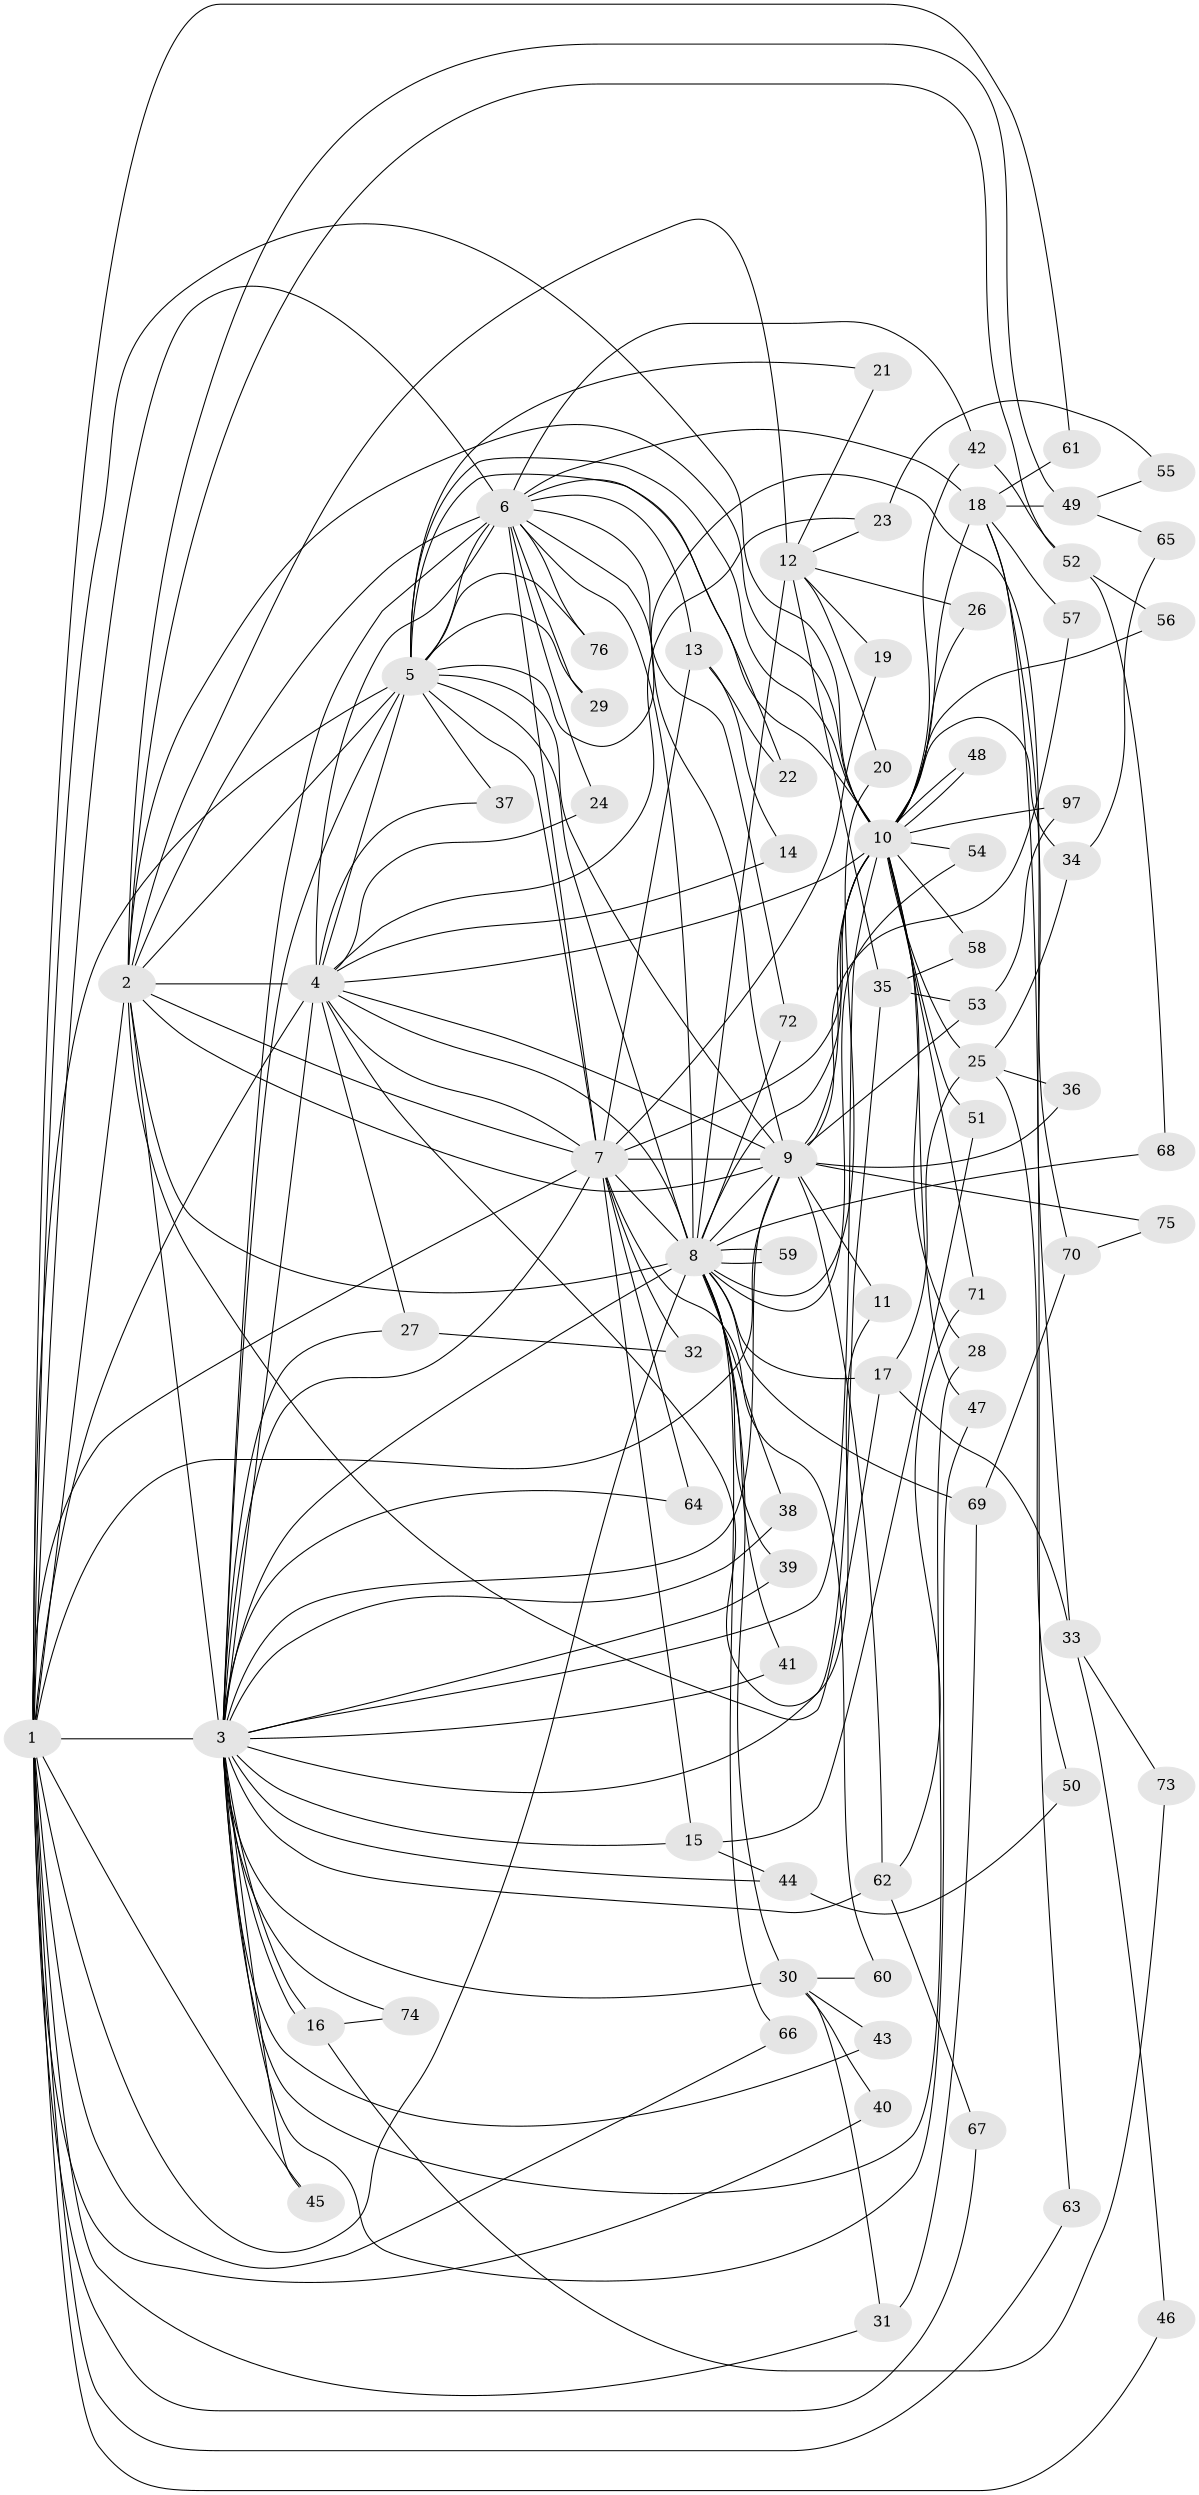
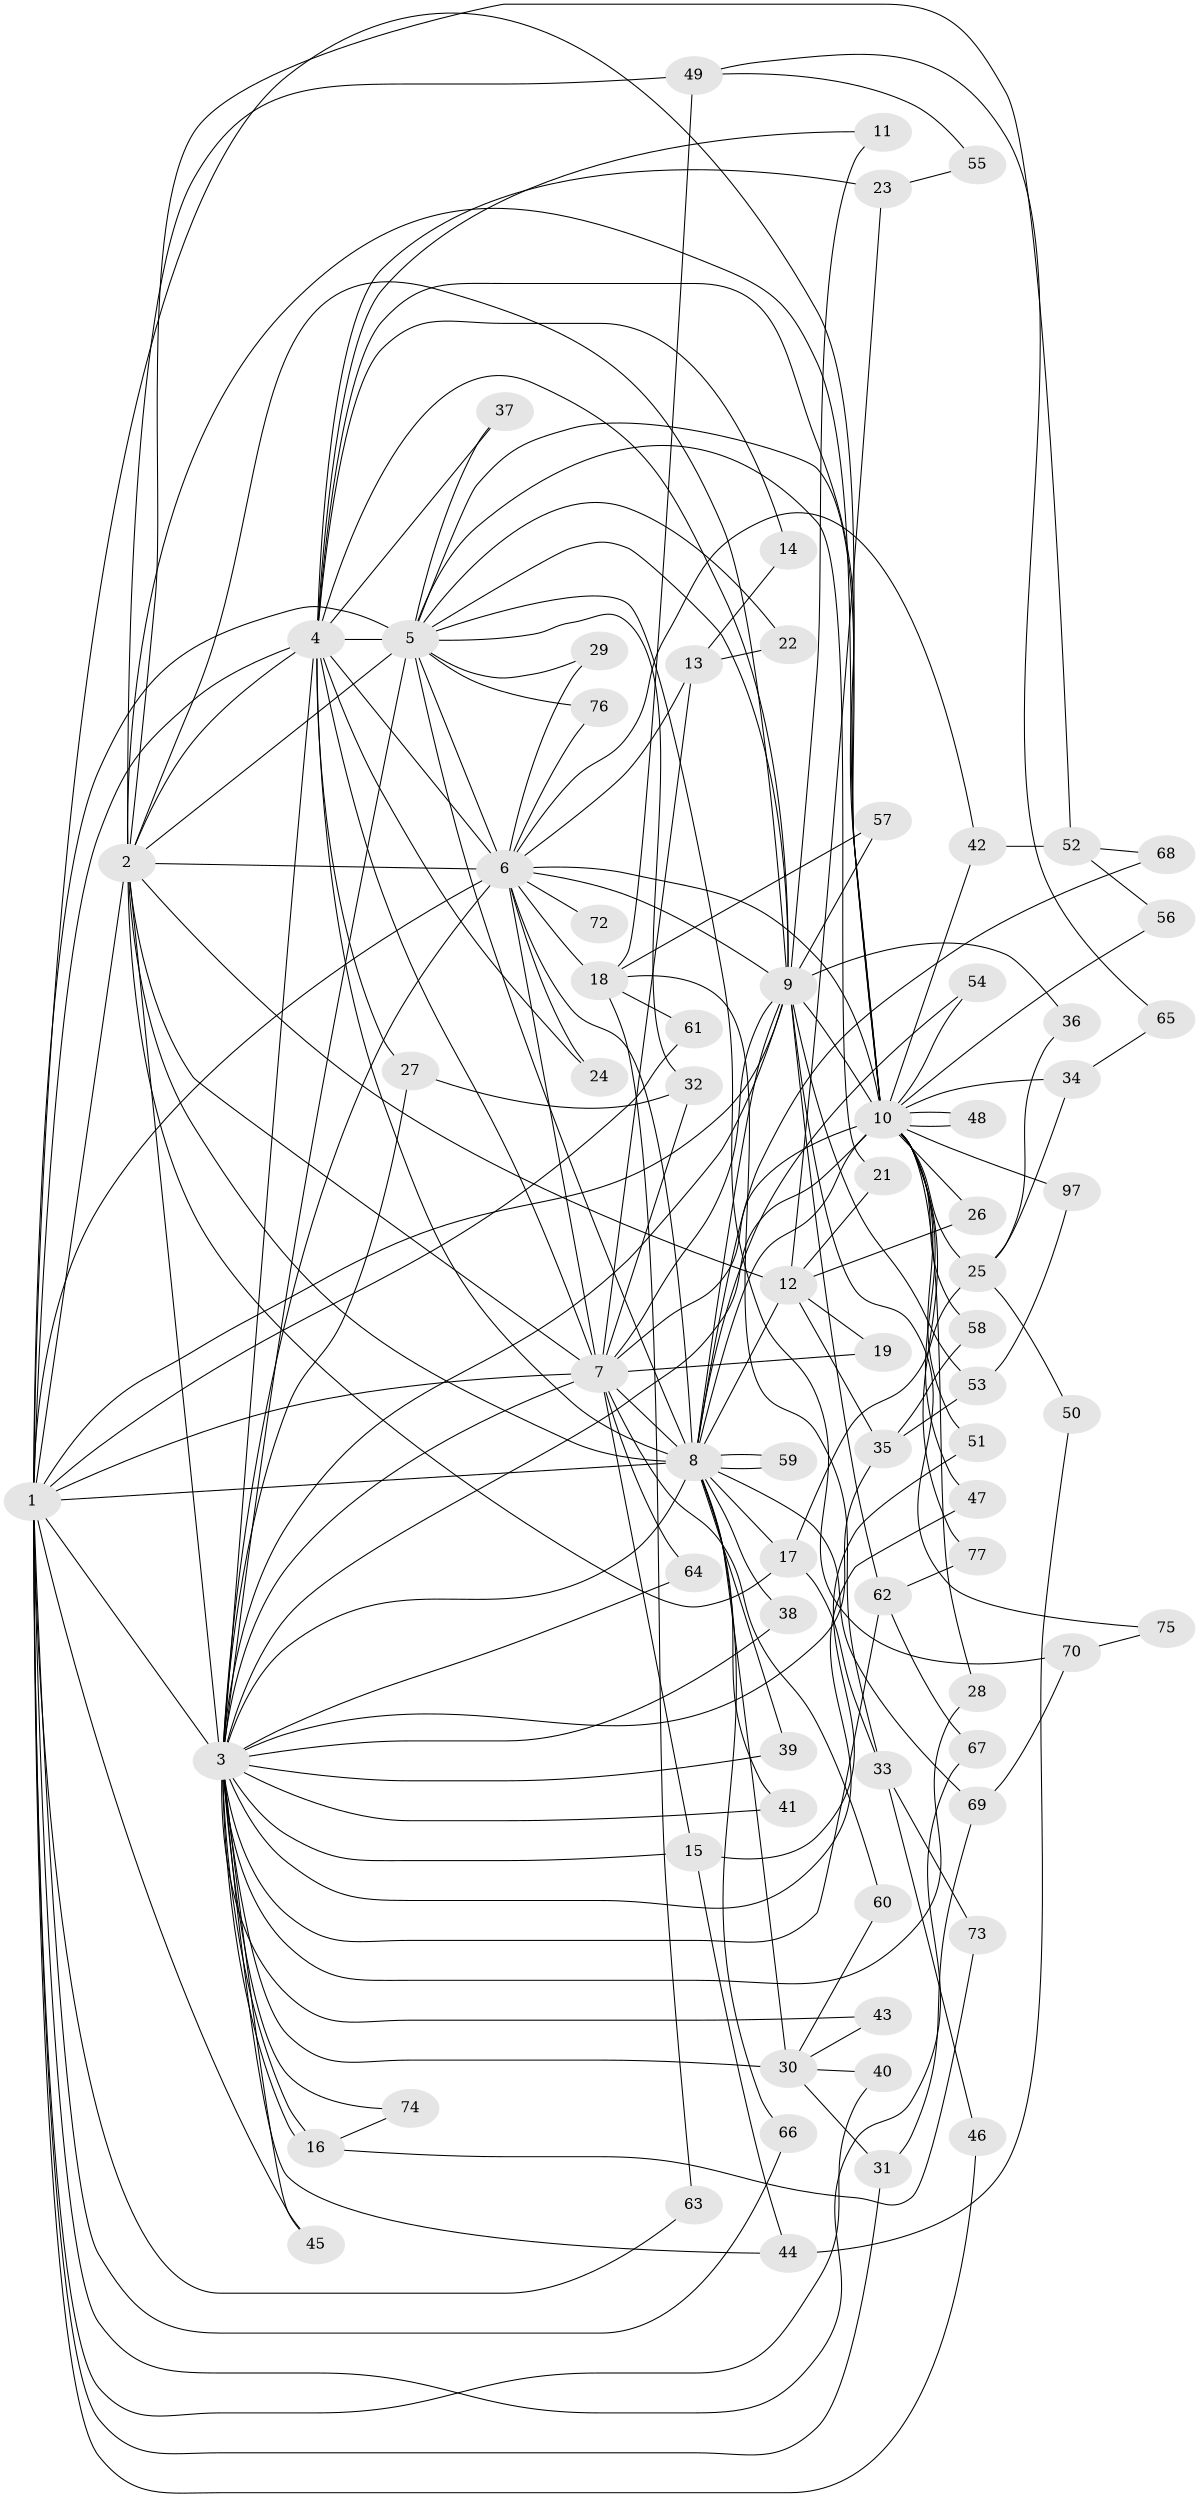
  graph {
    rankdir=LR
    node [color=gray90 style=filled]
    1
    2
    3
    4
    5
    6
    7
    8
    9
    10
    31
    40
    45
    46
    61
    63
    66
    67
    12
    17
    49
    52
    15
    16
    27
    28
    30
    35
    38
    39
    41
    43
    44
    47
    62
    64
    74
    11
    14
    23
    24
    37
    21
    22
    29
    70
    76
    13
    18
    42
    72
    19
    32
    60
-   20
    54
    59
    68
    69
    36
    53
    57
    75
    25
    26
    34
    48
    51
    56
    58
-   71
+   71 [label=77]
    n72 [label=97]
    33
    55
    65
    73
    50
    1 -- 2
    1 -- 3
    1 -- 4
    1 -- 5
    1 -- 6
    1 -- 7
    1 -- 8
    1 -- 9
    1 -- 10
    1 -- 31
    1 -- 40
    1 -- 45
    1 -- 46
    1 -- 61
    1 -- 63
    1 -- 66
    1 -- 67
    2 -- 3
    2 -- 4
    2 -- 5
    2 -- 6
    2 -- 7
    2 -- 8
    2 -- 9
    2 -- 10
    2 -- 12
    2 -- 17
    2 -- 49
    2 -- 52
    3 -- 4
    3 -- 5
    3 -- 6
    3 -- 7
    3 -- 8
    3 -- 9
    3 -- 10
    3 -- 45
    3 -- 15
    3 -- 16
    3 -- 16
    3 -- 27
    3 -- 28
    3 -- 30
    3 -- 35
    3 -- 38
    3 -- 39
    3 -- 41
    3 -- 43
    3 -- 44
    3 -- 47
    3 -- 62
    3 -- 64
    3 -- 74
    4 -- 5
    4 -- 6
    4 -- 7
    4 -- 8
    4 -- 9
    4 -- 10
    4 -- 27
    4 -- 11
    4 -- 14
    4 -- 23
    4 -- 24
    4 -- 37
    5 -- 6
-   5 -- 7
+   5 -- 32
    5 -- 8
    5 -- 9
    5 -- 10
    5 -- 37
    5 -- 21
    5 -- 22
    5 -- 29
    5 -- 70
    5 -- 76
    6 -- 7
    6 -- 8
    6 -- 9
    6 -- 10
    6 -- 24
    6 -- 29
    6 -- 76
    6 -- 13
    6 -- 18
    6 -- 42
    6 -- 72
    7 -- 8
    7 -- 9
    7 -- 10
    7 -- 15
    7 -- 64
    7 -- 13
    7 -- 19
    7 -- 32
    7 -- 60
    8 -- 9
    8 -- 10
    8 -- 66
    8 -- 12
    8 -- 17
    8 -- 30
    8 -- 38
    8 -- 39
    8 -- 41
-   8 -- 72
-   8 -- 20
    8 -- 54
    8 -- 59
    8 -- 59
    8 -- 68
    8 -- 69
    9 -- 10
    9 -- 62
    9 -- 11
    9 -- 36
    9 -- 53
    9 -- 57
    9 -- 75
    10 -- 28
    10 -- 47
-   10 -- 18
    10 -- 42
    10 -- 54
    10 -- 25
    10 -- 26
    10 -- 34
    10 -- 48
    10 -- 48
    10 -- 51
    10 -- 56
    10 -- 58
    10 -- 71
    10 -- n72
    31 -- 69
    12 -- 35
    12 -- 23
    12 -- 21
    12 -- 19
-   12 -- 20
    12 -- 26
    17 -- 25
    17 -- 33
    49 -- 55
    49 -- 65
    52 -- 68
    52 -- 56
    15 -- 44
    15 -- 51
    16 -- 74
    16 -- 73
    27 -- 32
    30 -- 31
    30 -- 40
    30 -- 43
    30 -- 60
    35 -- 53
    35 -- 58
    44 -- 50
    62 -- 67
    62 -- 71
    23 -- 55
    70 -- 75
    13 -- 14
    13 -- 22
    18 -- 61
    18 -- 63
    18 -- 49
    18 -- 57
    18 -- 33
    42 -- 52
    69 -- 70
    53 -- n72
    25 -- 36
    25 -- 34
    25 -- 50
    34 -- 65
    33 -- 46
    33 -- 73
  }
